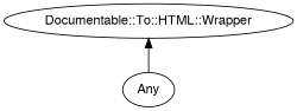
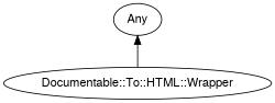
  digraph {
    rankdir=BT
    splines=polyline
    node [color="#000000" fontcolor="#000000" fontname=FreeSans]
    "Documentable::To::HTML::Wrapper"
    Any
-   Any -> "Documentable::To::HTML::Wrapper" [color="#000000"]
+   "Documentable::To::HTML::Wrapper" -> Any [color="#000000"]
  }
